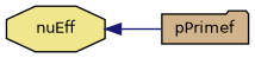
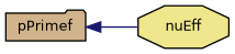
  digraph {
    rankdir=LR
    node [color=black fontname=Helvetica fontsize=10 style=filled]
    n1 [fillcolor=tan fontcolor=black height=0.2 label=pPrimef shape=folder width=0.4]
    n2 [height=0.2 label=nuEff shape=octagon width=0.4 fillcolor=khaki]
-   n2 -> n1 [color=midnightblue dir=back fontname=Helvetica fontsize=10 labelfontname=Helvetica labelfontsize=10 style=solid]
+   n1 -> n2 [color=midnightblue dir=back fontname=Helvetica fontsize=10 labelfontname=Helvetica labelfontsize=10 style=solid]
  }
